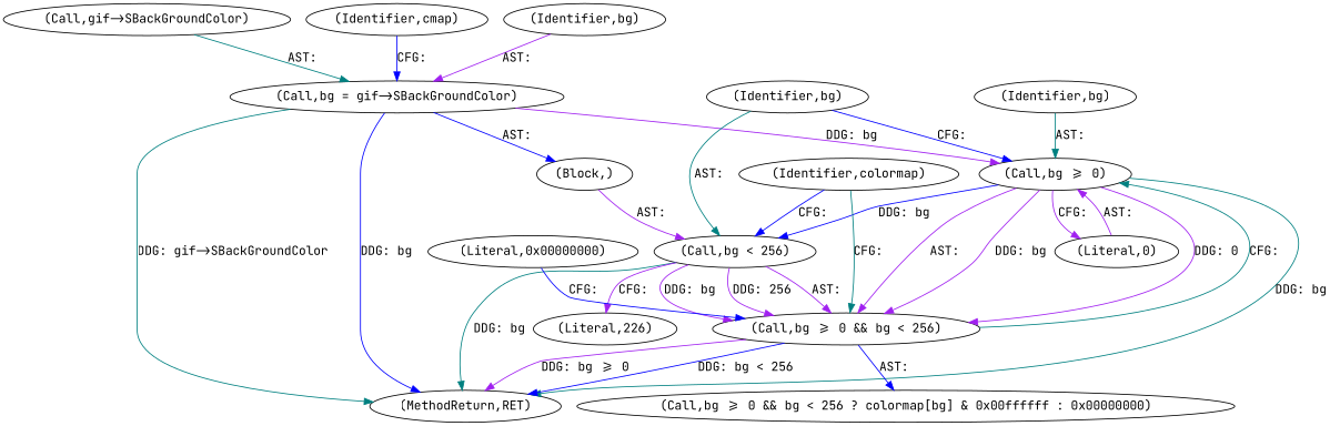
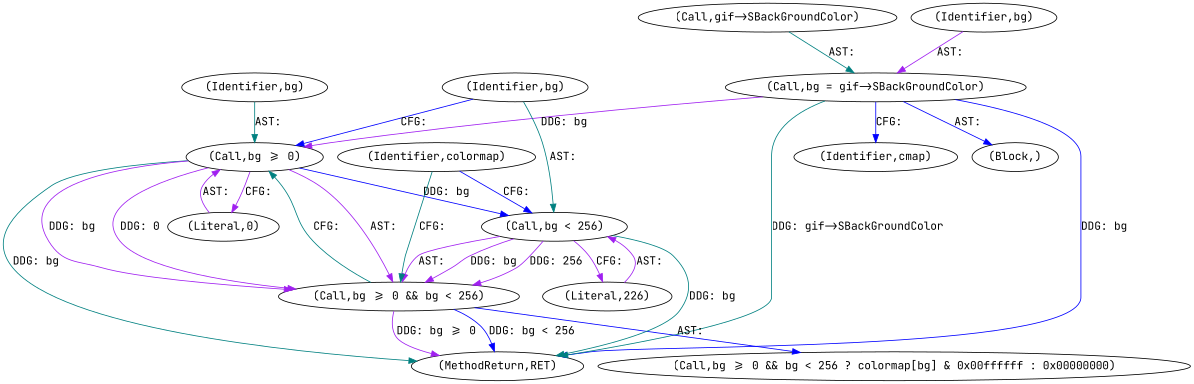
  digraph {
    fontname="JetBrains Mono"
    node [fontname="JetBrains Mono"]
    edge [color=purple fontname="JetBrains Mono"]
    n1 [label="(Call,bg = gif->SBackGroundColor)"]
    n2 [label="(Call,bg >= 0)"]
    n3 [label="(Block,)"]
    n4 [label="(MethodReturn,RET)"]
    n5 [label="(Call,bg >= 0 && bg < 256)"]
    n6 [label="(Call,bg < 256)"]
    n7 [label="(Literal,0)"]
    n8 [label="(Call,gif->SBackGroundColor)"]
    n9 [label="(Call,bg >= 0 && bg < 256 ? colormap[bg] & 0x00ffffff : 0x00000000)"]
    n10 [label="(Literal,226)"]
    n11 [label="(Identifier,bg)"]
-   n12 [label="(Literal,0x00000000)"]
    n13 [label="(Identifier,cmap)"]
    n14 [label="(Identifier,bg)"]
    n15 [label="(Identifier,colormap)"]
    n16 [label="(Identifier,bg)"]
    n1 -> n2 [label="DDG: bg"]
    n1 -> n3 [color=blue label="AST: "]
    n1 -> n4 [color=blue label="DDG: bg"]
    n1 -> n4 [color=teal label="DDG: gif->SBackGroundColor"]
    n2 -> n4 [color=teal label="DDG: bg"]
    n2 -> n5 [label="AST: "]
    n2 -> n5 [label="DDG: bg"]
    n2 -> n5 [label="DDG: 0"]
    n2 -> n6 [color=blue label="DDG: bg"]
    n2 -> n7 [label="CFG: "]
    n5 -> n2 [color=teal label="CFG: "]
    n5 -> n4 [color=blue label="DDG: bg < 256"]
    n5 -> n4 [label="DDG: bg >= 0"]
    n5 -> n9 [color=blue label="AST: "]
    n6 -> n4 [color=teal label="DDG: bg"]
    n6 -> n5 [label="AST: "]
    n6 -> n5 [label="DDG: bg"]
    n6 -> n5 [label="DDG: 256"]
    n6 -> n10 [label="CFG: "]
    n7 -> n2 [label="AST: "]
    n8 -> n1 [color=teal label="AST: "]
-   n3 -> n6 [label="AST: "]
+   n10 -> n6 [label="AST: "]
    n11 -> n2 [color=teal label="AST: "]
-   n12 -> n5 [color=blue label="CFG: "]
-   n13 -> n1 [color=blue label="CFG: "]
+   n1 -> n13 [color=blue label="CFG: "]
    n14 -> n2 [color=blue label="CFG: "]
    n14 -> n6 [color=teal label="AST: "]
    n15 -> n5 [color=teal label="CFG: "]
    n15 -> n6 [color=blue label="CFG: "]
    n16 -> n1 [label="AST: "]
  }
